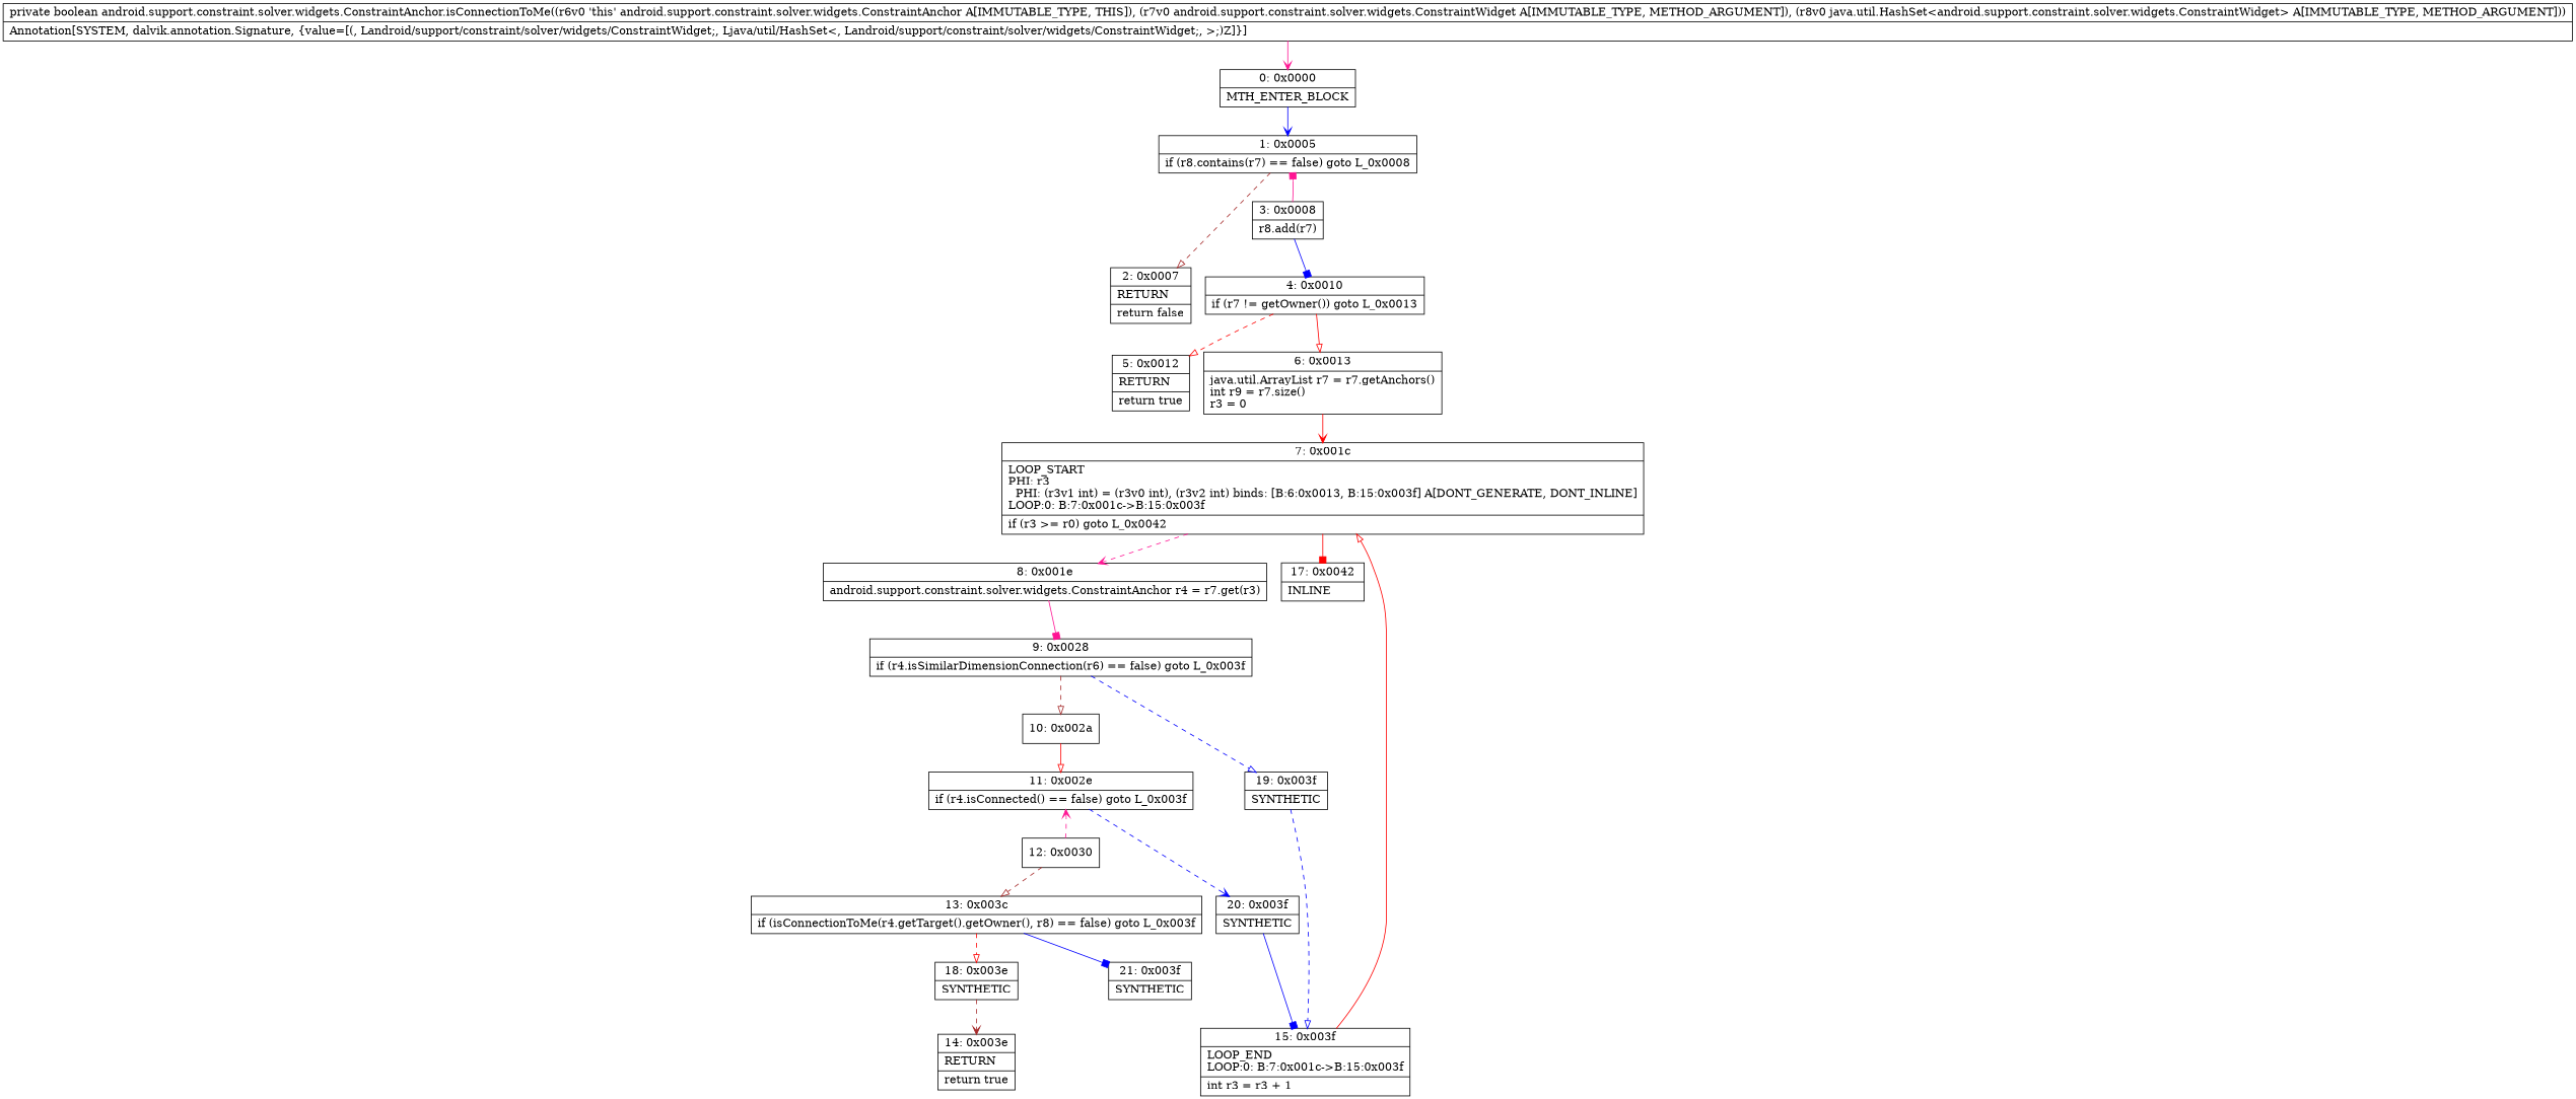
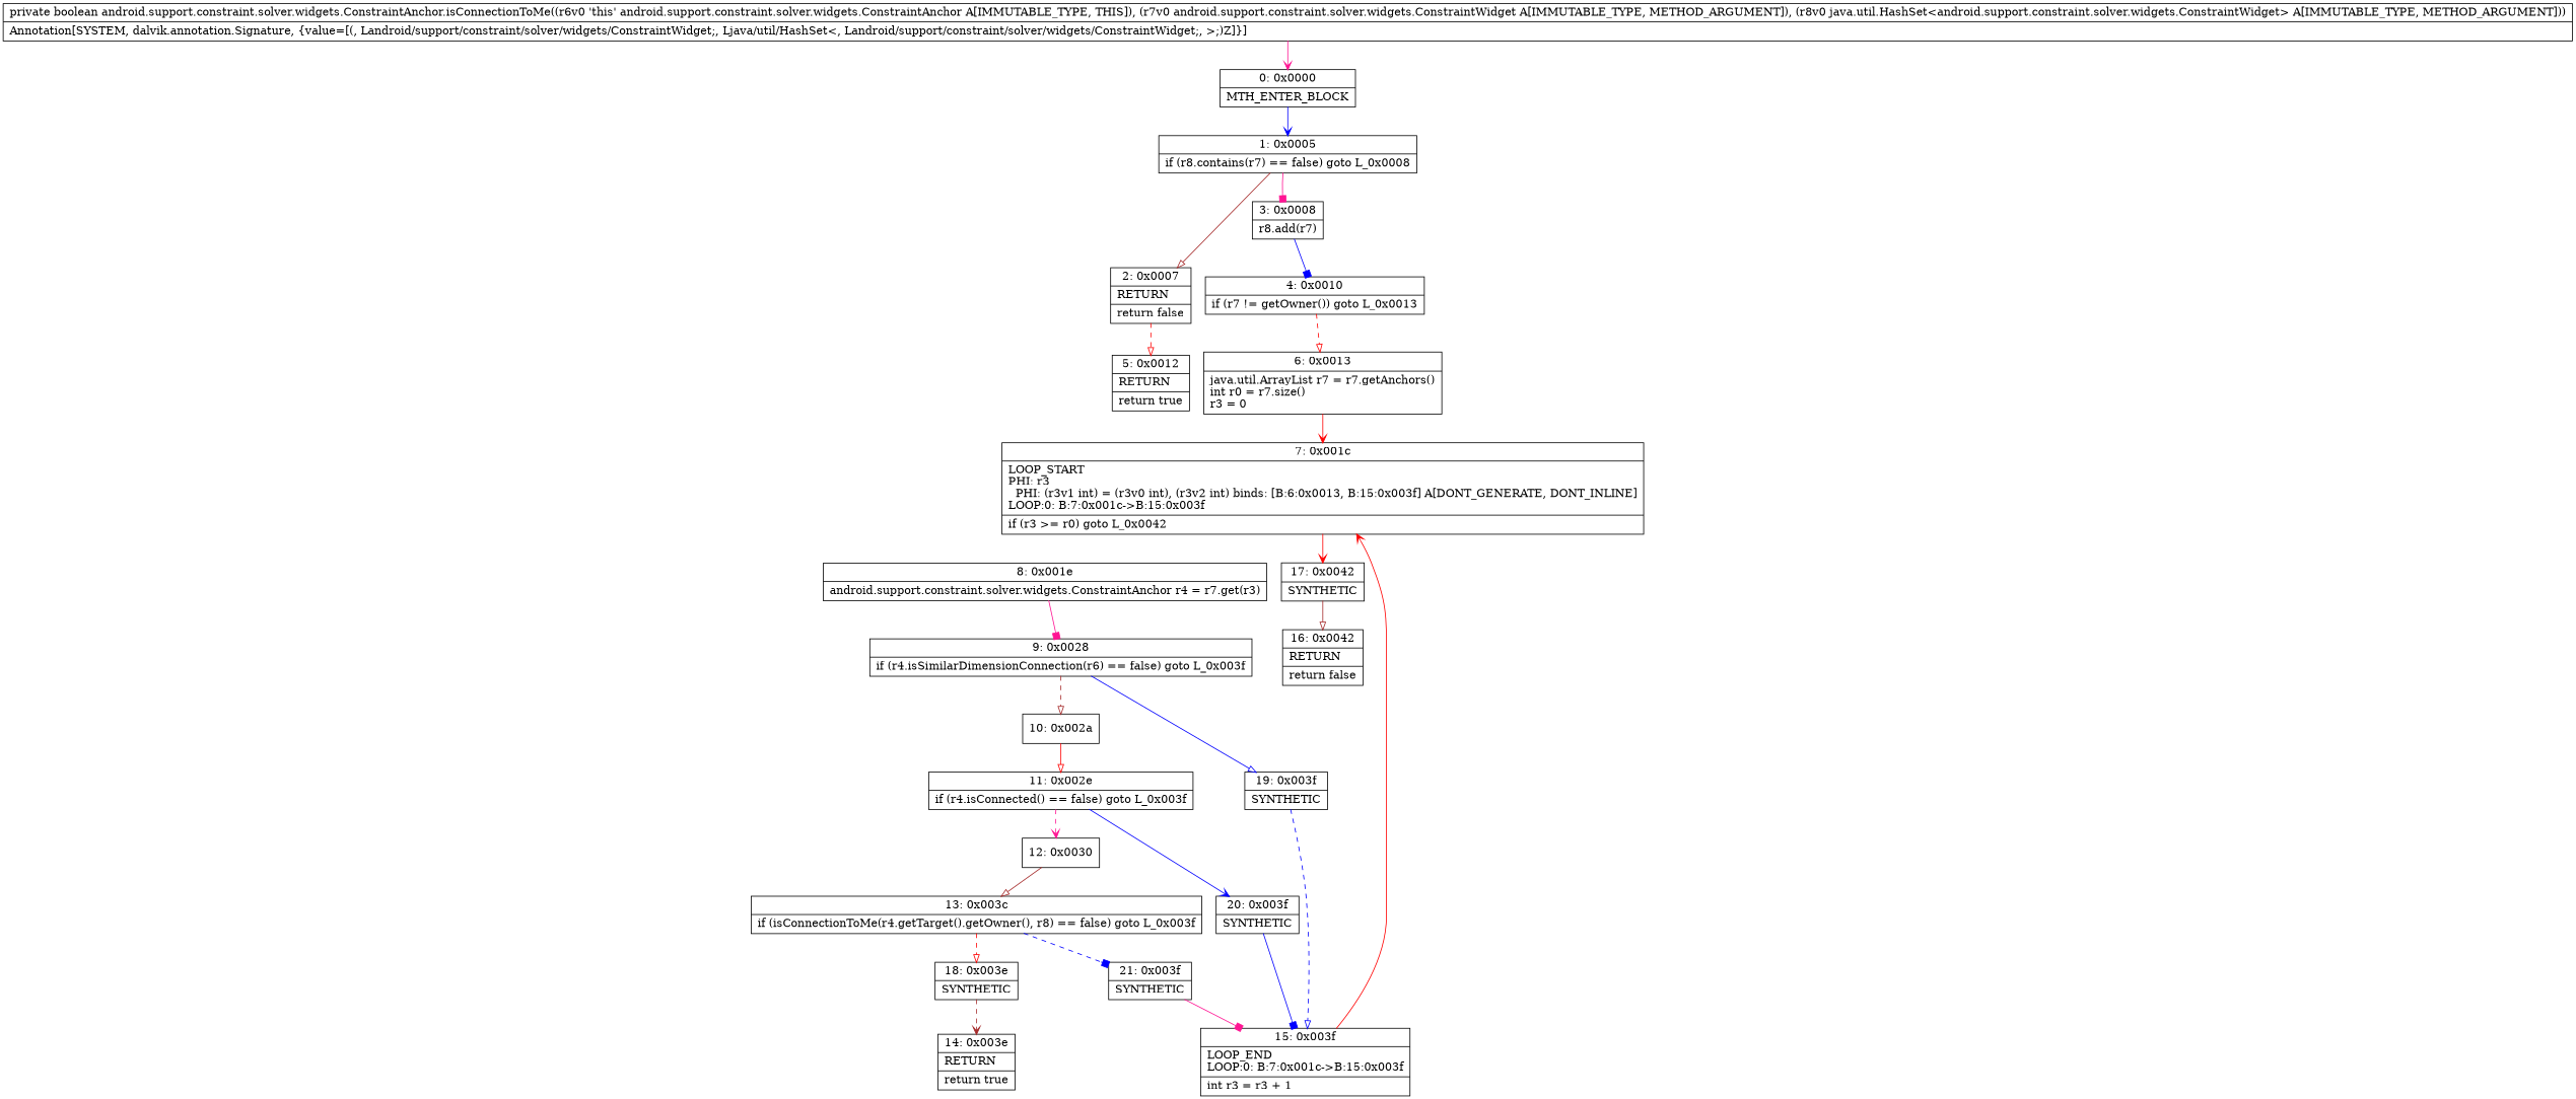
  digraph {
    node [shape=record]
    edge [arrowhead=onormal color=blue]
    n1 [label="{0\:\ 0x0000|MTH_ENTER_BLOCK\l}"]
    n2 [label="{1\:\ 0x0005|if (r8.contains(r7) == false) goto L_0x0008\l}"]
    n3 [label="{2\:\ 0x0007|RETURN\l|return false\l}"]
    n4 [label="{3\:\ 0x0008|r8.add(r7)\l}"]
    n5 [label="{4\:\ 0x0010|if (r7 != getOwner()) goto L_0x0013\l}"]
    n6 [label="{5\:\ 0x0012|RETURN\l|return true\l}"]
-   n7 [label="{6\:\ 0x0013|java.util.ArrayList r7 = r7.getAnchors()\lint r9 = r7.size()\lr3 = 0\l}"]
+   n7 [label="{6\:\ 0x0013|java.util.ArrayList r7 = r7.getAnchors()\lint r0 = r7.size()\lr3 = 0\l}"]
    n8 [label="{7\:\ 0x001c|LOOP_START\lPHI: r3 \l  PHI: (r3v1 int) = (r3v0 int), (r3v2 int) binds: [B:6:0x0013, B:15:0x003f] A[DONT_GENERATE, DONT_INLINE]\lLOOP:0: B:7:0x001c\-\>B:15:0x003f\l|if (r3 \>= r0) goto L_0x0042\l}"]
    n9 [label="{8\:\ 0x001e|android.support.constraint.solver.widgets.ConstraintAnchor r4 = r7.get(r3)\l}"]
-   n10 [label="{17\:\ 0x0042|INLINE\l}"]
+   n10 [label="{17\:\ 0x0042|SYNTHETIC\l}"]
    n11 [label="{9\:\ 0x0028|if (r4.isSimilarDimensionConnection(r6) == false) goto L_0x003f\l}"]
+   n12 [label="{16\:\ 0x0042|RETURN\l|return false\l}"]
    n13 [label="{10\:\ 0x002a}"]
    n14 [label="{19\:\ 0x003f|SYNTHETIC\l}"]
    n15 [label="{11\:\ 0x002e|if (r4.isConnected() == false) goto L_0x003f\l}"]
    n16 [label="{15\:\ 0x003f|LOOP_END\lLOOP:0: B:7:0x001c\-\>B:15:0x003f\l|int r3 = r3 + 1\l}"]
    n17 [label="{12\:\ 0x0030}"]
    n18 [label="{20\:\ 0x003f|SYNTHETIC\l}"]
    n19 [label="{13\:\ 0x003c|if (isConnectionToMe(r4.getTarget().getOwner(), r8) == false) goto L_0x003f\l}"]
    n20 [label="{18\:\ 0x003e|SYNTHETIC\l}"]
    n21 [label="{21\:\ 0x003f|SYNTHETIC\l}"]
    n22 [label="{14\:\ 0x003e|RETURN\l|return true\l}"]
    n23 [label="{private boolean android.support.constraint.solver.widgets.ConstraintAnchor.isConnectionToMe((r6v0 'this' android.support.constraint.solver.widgets.ConstraintAnchor A[IMMUTABLE_TYPE, THIS]), (r7v0 android.support.constraint.solver.widgets.ConstraintWidget A[IMMUTABLE_TYPE, METHOD_ARGUMENT]), (r8v0 java.util.HashSet\<android.support.constraint.solver.widgets.ConstraintWidget\> A[IMMUTABLE_TYPE, METHOD_ARGUMENT]))  | Annotation[SYSTEM, dalvik.annotation.Signature, \{value=[(, Landroid\/support\/constraint\/solver\/widgets\/ConstraintWidget;, Ljava\/util\/HashSet\<, Landroid\/support\/constraint\/solver\/widgets\/ConstraintWidget;, \>;)Z]\}]\l}"]
    n1 -> n2 [arrowhead=vee]
-   n2 -> n3 [color=brown style=dashed]
-   n4 -> n2 [arrowhead=box color=deeppink]
+   n2 -> n3 [color=brown style=solid]
+   n2 -> n4 [arrowhead=box color=deeppink]
    n4 -> n5 [arrowhead=box]
-   n5 -> n6 [color=red style=dashed]
-   n5 -> n7 [color=red]
+   n3 -> n6 [color=red style=dashed]
+   n5 -> n7 [color=red style=dashed]
    n7 -> n8 [arrowhead=vee color=red]
-   n8 -> n9 [arrowhead=vee color=deeppink style=dashed]
-   n8 -> n10 [arrowhead=box color=red]
+   n8 -> n10 [arrowhead=vee color=red]
    n9 -> n11 [arrowhead=box color=deeppink]
+   n10 -> n12 [color=brown]
    n11 -> n13 [color=brown style=dashed]
-   n11 -> n14 [style=dashed]
+   n11 -> n14
    n13 -> n15 [color=red]
    n14 -> n16 [style=dashed]
-   n17 -> n15 [arrowhead=vee color=deeppink style=dashed]
-   n15 -> n18 [arrowhead=vee style=dashed]
-   n16 -> n8 [color=red]
-   n17 -> n19 [color=brown style=dashed]
+   n15 -> n17 [arrowhead=vee color=deeppink style=dashed]
+   n15 -> n18 [arrowhead=vee]
+   n16 -> n8 [arrowhead=vee color=red]
+   n17 -> n19 [color=brown]
    n18 -> n16 [arrowhead=box]
    n19 -> n20 [color=red style=dashed]
-   n19 -> n21 [arrowhead=box]
+   n19 -> n21 [arrowhead=box style=dashed]
    n20 -> n22 [arrowhead=vee color=brown style=dashed]
+   n21 -> n16 [arrowhead=box color=deeppink]
    n23 -> n1 [arrowhead=vee color=deeppink]
  }
